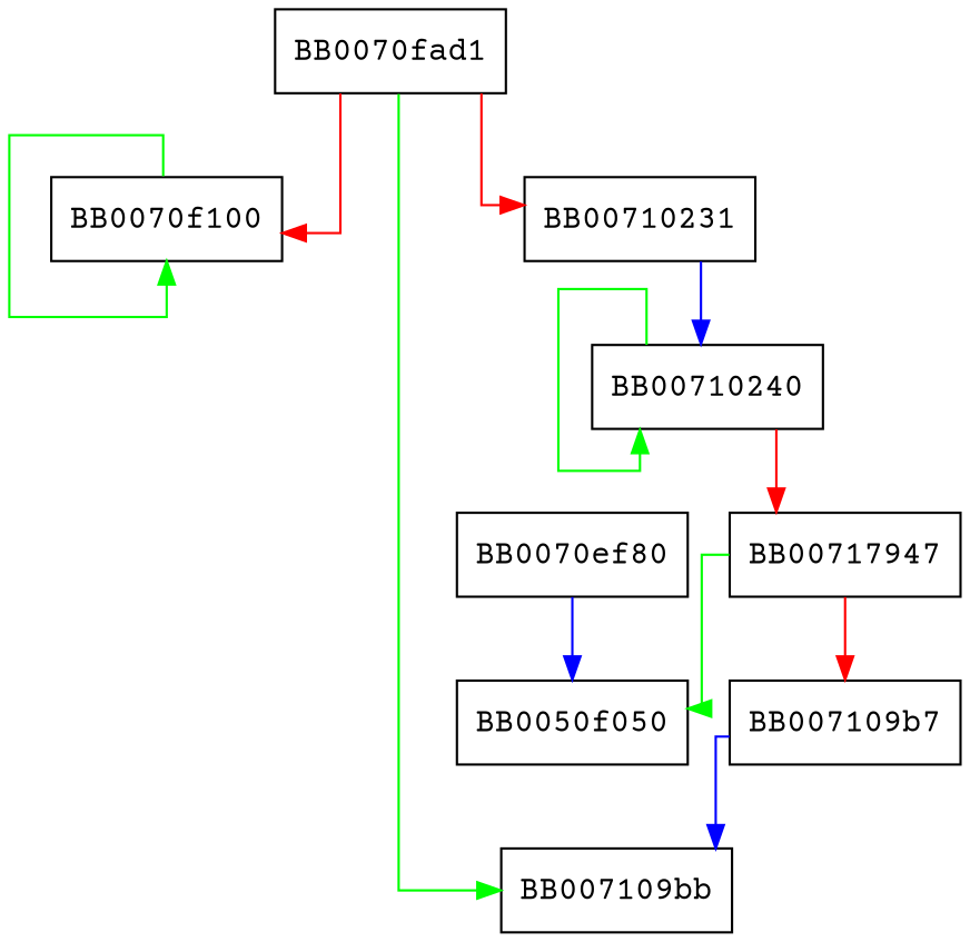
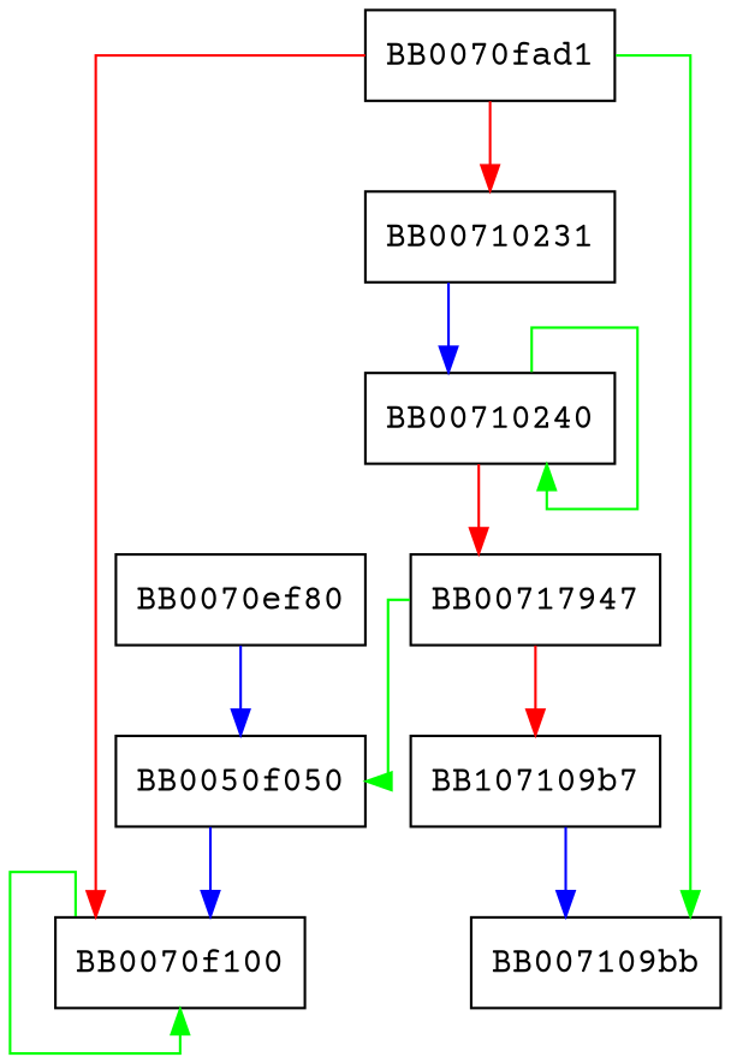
  digraph {
    fontname="Courier Prime"
    splines=ortho
    node [fontname="Courier Prime" shape=box]
    edge [color=blue fontname="Courier Prime"]
    n1 [label=BB0050f050]
    BB0070ef80
    BB0070f100
    BB0070fad1
    BB007109bb
    BB00710231
    BB00710240
    n8 [label=BB00717947]
-   BB007109b7
+   BB007109b7 [label=BB107109b7]
+   n1 -> BB0070f100
    BB0070ef80 -> n1
    BB0070f100 -> BB0070f100 [color=green]
    BB0070fad1 -> BB0070f100 [color=red]
    BB0070fad1 -> BB007109bb [color=green]
    BB0070fad1 -> BB00710231 [color=red]
    BB00710231 -> BB00710240
    BB00710240 -> BB00710240 [color=green]
    BB00710240 -> n8 [color=red]
    n8 -> n1 [color=green]
    n8 -> BB007109b7 [color=red]
    BB007109b7 -> BB007109bb
  }
